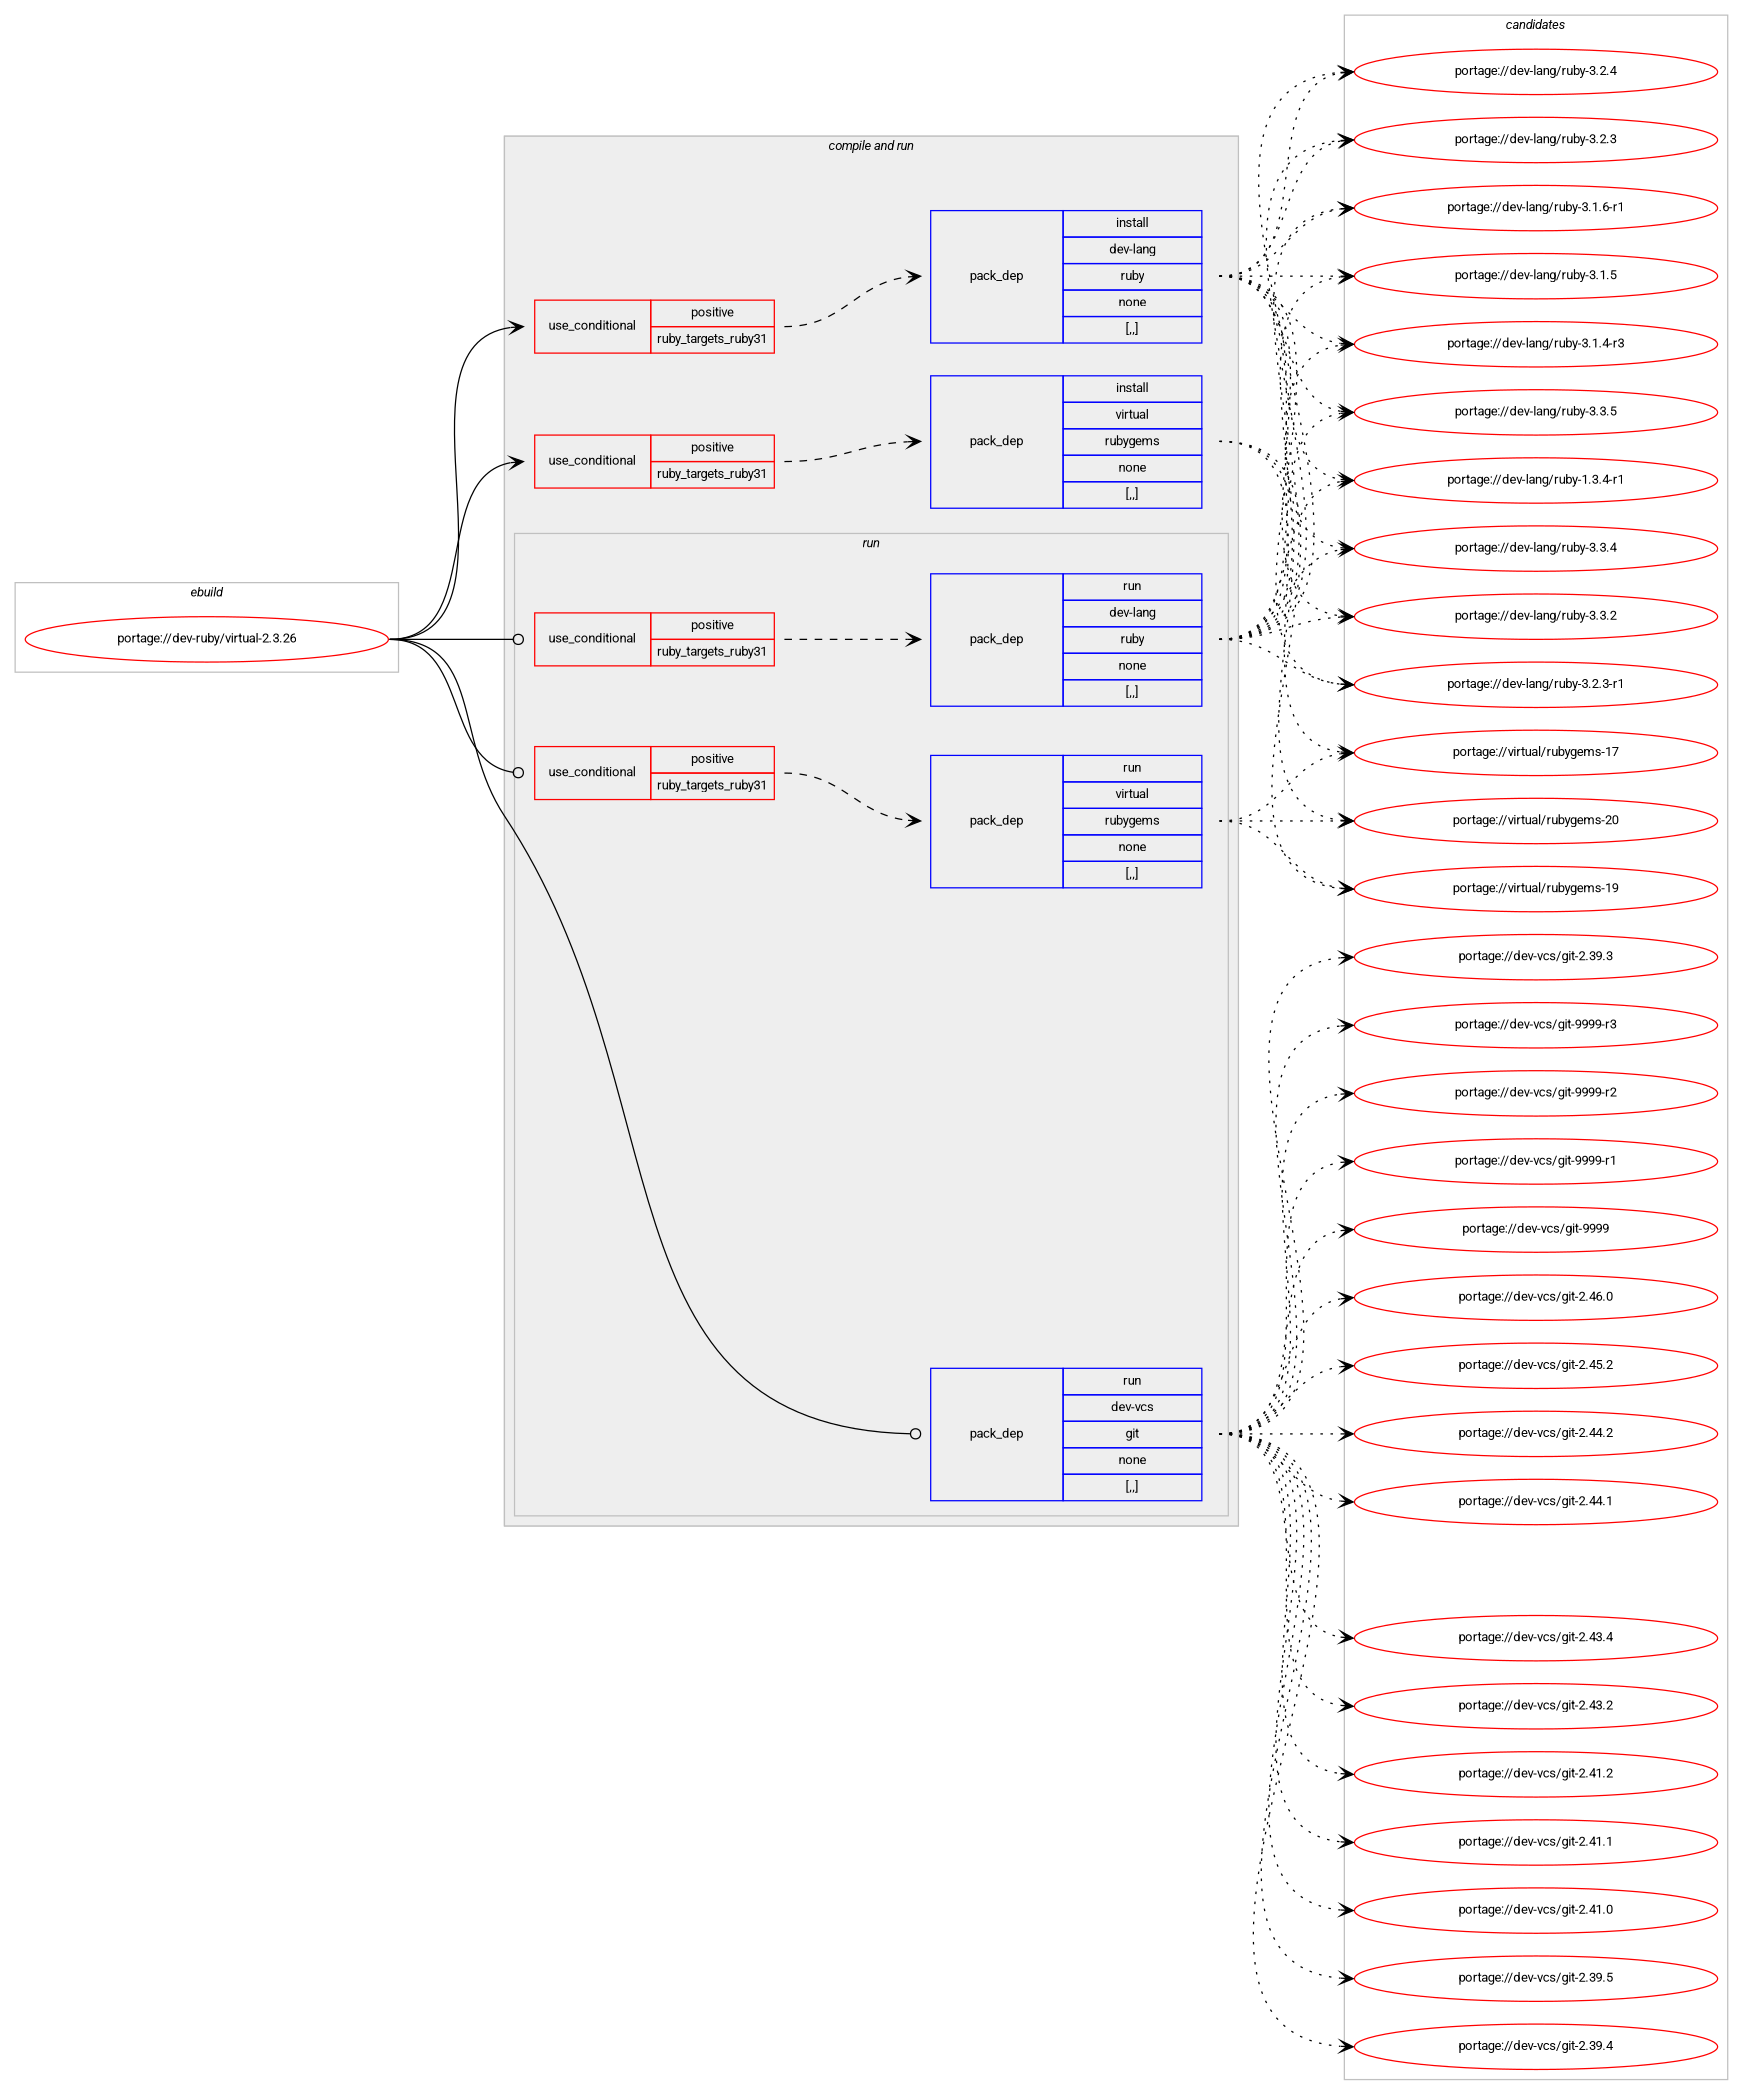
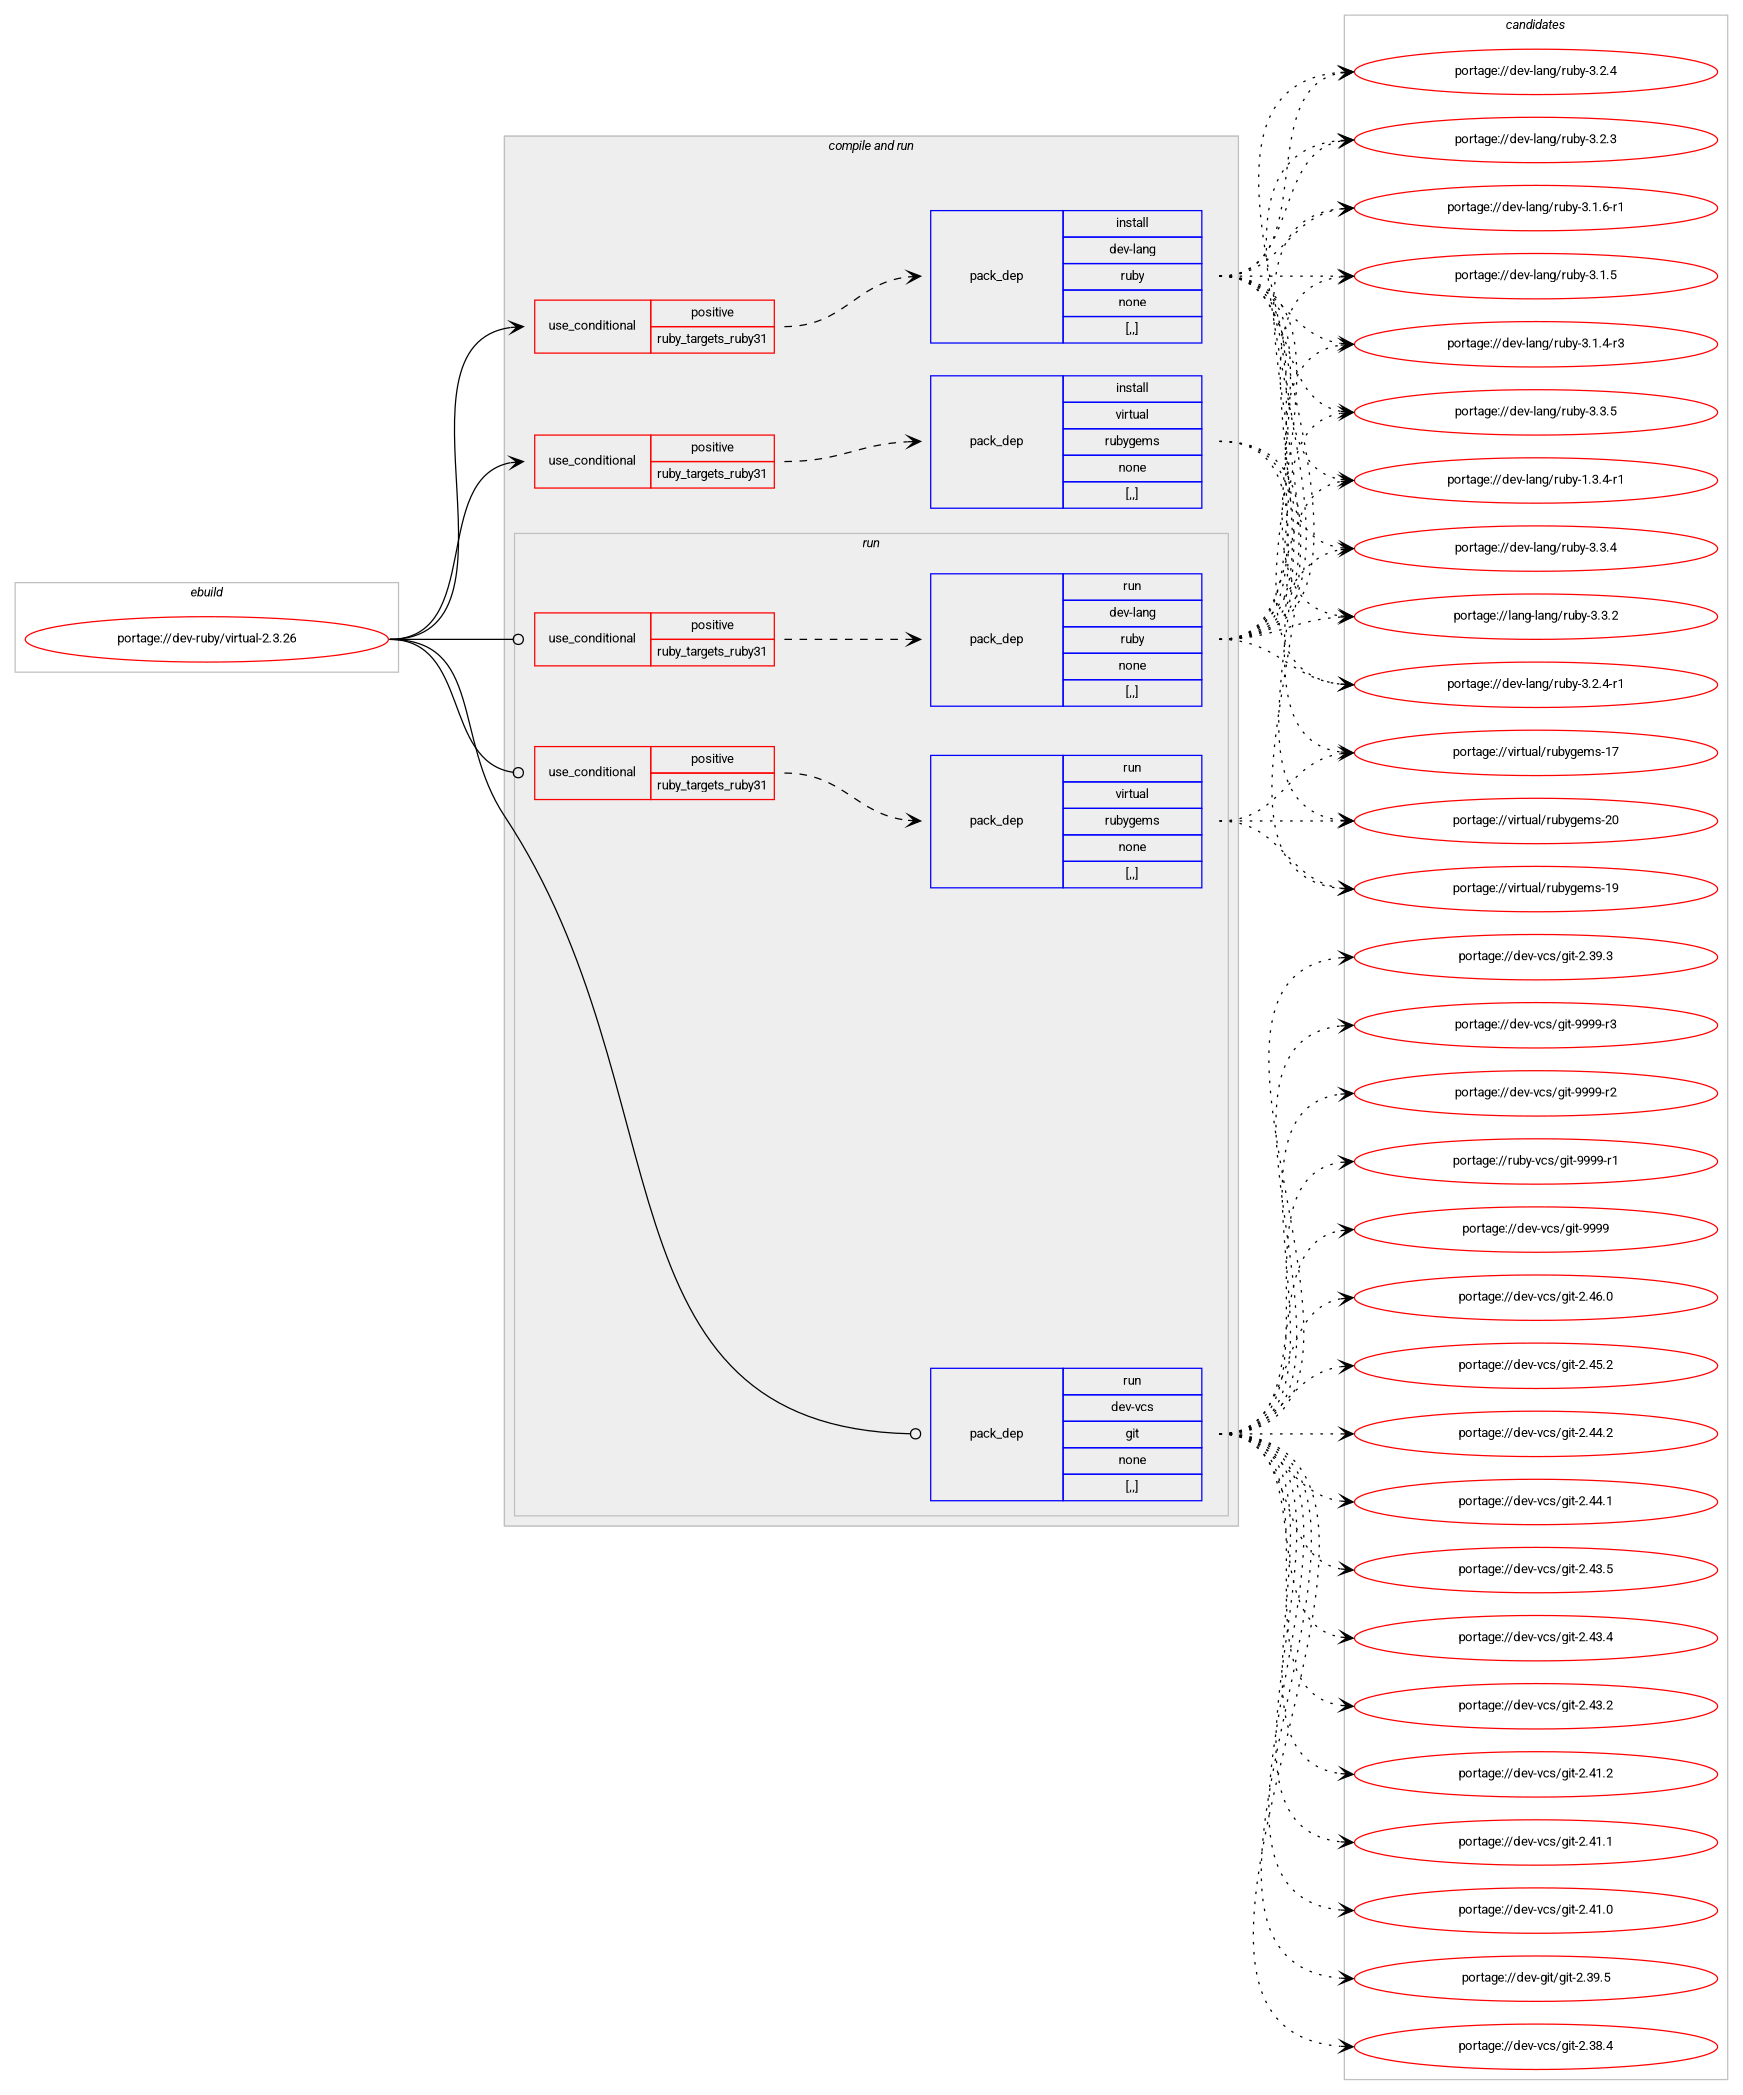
  digraph {
    compound=true
    concentrate=true
    fontname=Roboto
    fontsize=10
    newrank=true
    rankdir=LR
    ranksep=1.5
    node [color=red fontname=Roboto fontsize=10]
    edge [arrowhead=vee fontname=Roboto headport=w style=dotted tailport=e weight=100]
    n1 [label="portage://dev-ruby/virtual-2.3.26" width=4]
    n2 [color=blue label=<<TABLE BORDER="0" CELLBORDER="1" CELLSPACING="0" CELLPADDING="4" WIDTH="220"><TR><TD ROWSPAN="6" CELLPADDING="30">pack_dep</TD></TR><TR><TD WIDTH="110">install</TD></TR><TR><TD>dev-lang</TD></TR><TR><TD>ruby</TD></TR><TR><TD>none</TD></TR><TR><TD>[,,]</TD></TR></TABLE>> shape=none]
    n3 [label=<<TABLE BORDER="0" CELLBORDER="1" CELLSPACING="0" CELLPADDING="4"><TR><TD ROWSPAN="3" CELLPADDING="10">use_conditional</TD></TR><TR><TD>positive</TD></TR><TR><TD>ruby_targets_ruby31</TD></TR></TABLE>> shape=none]
    n4 [color=blue label=<<TABLE BORDER="0" CELLBORDER="1" CELLSPACING="0" CELLPADDING="4" WIDTH="220"><TR><TD ROWSPAN="6" CELLPADDING="30">pack_dep</TD></TR><TR><TD WIDTH="110">install</TD></TR><TR><TD>virtual</TD></TR><TR><TD>rubygems</TD></TR><TR><TD>none</TD></TR><TR><TD>[,,]</TD></TR></TABLE>> shape=none]
    n5 [label=<<TABLE BORDER="0" CELLBORDER="1" CELLSPACING="0" CELLPADDING="4"><TR><TD ROWSPAN="3" CELLPADDING="10">use_conditional</TD></TR><TR><TD>positive</TD></TR><TR><TD>ruby_targets_ruby31</TD></TR></TABLE>> shape=none]
    n6 [color=blue label=<<TABLE BORDER="0" CELLBORDER="1" CELLSPACING="0" CELLPADDING="4" WIDTH="220"><TR><TD ROWSPAN="6" CELLPADDING="30">pack_dep</TD></TR><TR><TD WIDTH="110">run</TD></TR><TR><TD>dev-lang</TD></TR><TR><TD>ruby</TD></TR><TR><TD>none</TD></TR><TR><TD>[,,]</TD></TR></TABLE>> shape=none]
    n7 [label=<<TABLE BORDER="0" CELLBORDER="1" CELLSPACING="0" CELLPADDING="4"><TR><TD ROWSPAN="3" CELLPADDING="10">use_conditional</TD></TR><TR><TD>positive</TD></TR><TR><TD>ruby_targets_ruby31</TD></TR></TABLE>> shape=none]
    n8 [color=blue label=<<TABLE BORDER="0" CELLBORDER="1" CELLSPACING="0" CELLPADDING="4" WIDTH="220"><TR><TD ROWSPAN="6" CELLPADDING="30">pack_dep</TD></TR><TR><TD WIDTH="110">run</TD></TR><TR><TD>virtual</TD></TR><TR><TD>rubygems</TD></TR><TR><TD>none</TD></TR><TR><TD>[,,]</TD></TR></TABLE>> shape=none]
    n9 [label=<<TABLE BORDER="0" CELLBORDER="1" CELLSPACING="0" CELLPADDING="4"><TR><TD ROWSPAN="3" CELLPADDING="10">use_conditional</TD></TR><TR><TD>positive</TD></TR><TR><TD>ruby_targets_ruby31</TD></TR></TABLE>> shape=none]
    n10 [color=blue label=<<TABLE BORDER="0" CELLBORDER="1" CELLSPACING="0" CELLPADDING="4" WIDTH="220"><TR><TD ROWSPAN="6" CELLPADDING="30">pack_dep</TD></TR><TR><TD WIDTH="110">run</TD></TR><TR><TD>dev-vcs</TD></TR><TR><TD>git</TD></TR><TR><TD>none</TD></TR><TR><TD>[,,]</TD></TR></TABLE>> shape=none]
    n11 [label="portage://dev-lang/ruby-3.3.5" width=4]
    n12 [label="portage://dev-lang/ruby-1.3.4-r1" width=4]
    n13 [label="portage://dev-lang/ruby-3.3.4" width=4]
-   n14 [label="portage://dev-lang/ruby-3.3.2" width=4]
-   n15 [label="portage://dev-lang/ruby-3.2.3-r1" width=4]
+   n14 [label="portage://lang-lang/ruby-3.3.2" width=4]
+   n15 [label="portage://dev-lang/ruby-3.2.4-r1" width=4]
    n16 [label="portage://dev-lang/ruby-3.2.4" width=4]
    n17 [label="portage://dev-lang/ruby-3.2.3" width=4]
    n18 [label="portage://dev-lang/ruby-3.1.6-r1" width=4]
    n19 [label="portage://dev-lang/ruby-3.1.5" width=4]
    n20 [label="portage://dev-lang/ruby-3.1.4-r3" width=4]
    n21 [label="portage://virtual/rubygems-20" width=4]
    n22 [label="portage://virtual/rubygems-19" width=4]
    n23 [label="portage://virtual/rubygems-17" width=4]
    n24 [label="portage://dev-vcs/git-9999-r3" width=4]
    n25 [label="portage://dev-vcs/git-9999-r2" width=4]
-   n26 [label="portage://dev-vcs/git-9999-r1" width=4]
+   n26 [label="portage://ruby-vcs/git-9999-r1" width=4]
    n27 [label="portage://dev-vcs/git-9999" width=4]
    n28 [label="portage://dev-vcs/git-2.46.0" width=4]
    n29 [label="portage://dev-vcs/git-2.45.2" width=4]
    n30 [label="portage://dev-vcs/git-2.44.2" width=4]
    n31 [label="portage://dev-vcs/git-2.44.1" width=4]
+   n32 [label="portage://dev-vcs/git-2.43.5" width=4]
    n33 [label="portage://dev-vcs/git-2.43.4" width=4]
    n34 [label="portage://dev-vcs/git-2.43.2" width=4]
    n35 [label="portage://dev-vcs/git-2.41.2" width=4]
    n36 [label="portage://dev-vcs/git-2.41.1" width=4]
    n37 [label="portage://dev-vcs/git-2.41.0" width=4]
-   n38 [label="portage://dev-vcs/git-2.39.5" width=4]
-   n39 [label="portage://dev-vcs/git-2.39.4" width=4]
+   n38 [label="portage://dev-git/git-2.39.5" width=4]
+   n39 [label="portage://dev-vcs/git-2.38.4" width=4]
    n40 [label="portage://dev-vcs/git-2.39.3" width=4]
    subgraph cluster_1 {
      color=gray
      label=<<i>ebuild</i>>
      n1
    }
    subgraph cluster_2 {
      color=gray
      label=<<i>dependencies</i>>
      subgraph cluster_3 {
        color=gray
        fillcolor="#eeeeee"
        label=<<i>compile</i>>
        style=filled
        subgraph sub_4 {
          color=gray
          fillcolor="#eeeeee"
          label=<<i>compile</i>>
          style=filled
          n3
          subgraph sub_5 {
            color=gray
            fillcolor="#eeeeee"
            label=<<i>compile</i>>
            style=filled
            n2
          }
        }
        subgraph sub_6 {
          color=gray
          fillcolor="#eeeeee"
          label=<<i>compile</i>>
          style=filled
          n5
          subgraph sub_7 {
            color=gray
            fillcolor="#eeeeee"
            label=<<i>compile</i>>
            style=filled
            n4
          }
        }
      }
      subgraph cluster_8 {
        color=gray
        fillcolor="#eeeeee"
        label=<<i>compile and run</i>>
        style=filled
      }
      subgraph cluster_9 {
        color=gray
        fillcolor="#eeeeee"
        label=<<i>run</i>>
        style=filled
        subgraph sub_10 {
          color=gray
          fillcolor="#eeeeee"
          label=<<i>run</i>>
          style=filled
          n7
          subgraph sub_11 {
            color=gray
            fillcolor="#eeeeee"
            label=<<i>run</i>>
            style=filled
            n6
          }
        }
        subgraph sub_12 {
          color=gray
          fillcolor="#eeeeee"
          label=<<i>run</i>>
          style=filled
          n9
          subgraph sub_13 {
            color=gray
            fillcolor="#eeeeee"
            label=<<i>run</i>>
            style=filled
            n8
          }
        }
        subgraph sub_14 {
          color=gray
          fillcolor="#eeeeee"
          label=<<i>run</i>>
          style=filled
          n10
        }
      }
    }
    subgraph cluster_15 {
      color=gray
      label=<<i>candidates</i>>
      rank=same
      subgraph sub_16 {
        color=black
        label=<<i>candidates</i>>
        nodesep=1
        rank=same
        n11
        n12
        n13
        n14
        n15
        n16
        n17
        n18
        n19
        n20
      }
      subgraph sub_17 {
        color=black
        label=<<i>candidates</i>>
        nodesep=1
        rank=same
        n21
        n22
        n23
      }
      subgraph sub_18 {
        color=black
        label=<<i>candidates</i>>
        nodesep=1
        rank=same
        n24
        n25
        n26
        n27
        n28
        n29
        n30
        n31
+       n32
        n33
        n34
        n35
        n36
        n37
        n38
        n39
        n40
      }
      subgraph sub_19 {
        color=black
        label=<<i>candidates</i>>
        nodesep=1
        rank=same
        n11
        n12
        n13
        n14
        n15
        n16
        n17
        n18
        n19
        n20
      }
      subgraph sub_20 {
        color=black
        label=<<i>candidates</i>>
        nodesep=1
        rank=same
        n21
        n22
        n23
      }
    }
    n1 -> n3 [style=solid weight=20]
    n1 -> n5 [style=solid weight=20]
    n1 -> n7 [arrowhead=odot style=solid weight=20]
    n1 -> n9 [arrowhead=odot style=solid weight=20]
    n1 -> n10 [arrowhead=odot style=solid weight=20]
    n2 -> n11
    n2 -> n12
    n2 -> n13
    n2 -> n14
    n2 -> n15
    n2 -> n16
    n2 -> n17
    n2 -> n18
    n2 -> n19
    n2 -> n20
    n3 -> n2 [style=dashed weight=20]
    n4 -> n21
    n4 -> n22
    n4 -> n23
    n5 -> n4 [style=dashed weight=20]
    n6 -> n11
    n6 -> n12
    n6 -> n13
    n6 -> n14
    n6 -> n15
    n6 -> n16
    n6 -> n17
    n6 -> n18
    n6 -> n19
    n6 -> n20
    n7 -> n6 [style=dashed weight=20]
    n8 -> n21
    n8 -> n22
    n8 -> n23
    n9 -> n8 [style=dashed weight=20]
    n10 -> n24
    n10 -> n25
    n10 -> n26
    n10 -> n27
    n10 -> n28
    n10 -> n29
    n10 -> n30
    n10 -> n31
+   n10 -> n32
    n10 -> n33
    n10 -> n34
    n10 -> n35
    n10 -> n36
    n10 -> n37
    n10 -> n38
    n10 -> n39
    n10 -> n40
  }
